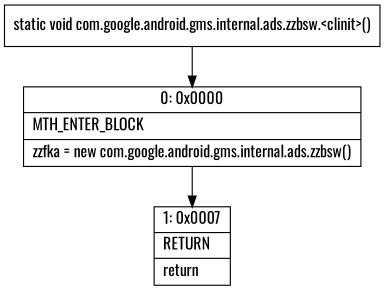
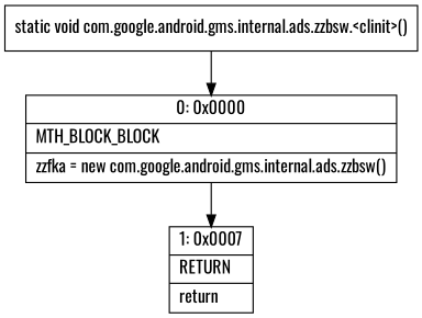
  digraph {
    fontname=Oswald
    node [shape=record fontname=Oswald]
    edge [fontname=Oswald]
-   n1 [label="{0\:\ 0x0000|MTH_ENTER_BLOCK\l|zzfka = new com.google.android.gms.internal.ads.zzbsw()\l}"]
+   n1 [label="{0\:\ 0x0000|MTH_BLOCK_BLOCK\l|zzfka = new com.google.android.gms.internal.ads.zzbsw()\l}"]
    n2 [label="{1\:\ 0x0007|RETURN\l|return\l}"]
    n3 [label="{static void com.google.android.gms.internal.ads.zzbsw.\<clinit\>() }"]
    n1 -> n2
    n3 -> n1
  }
